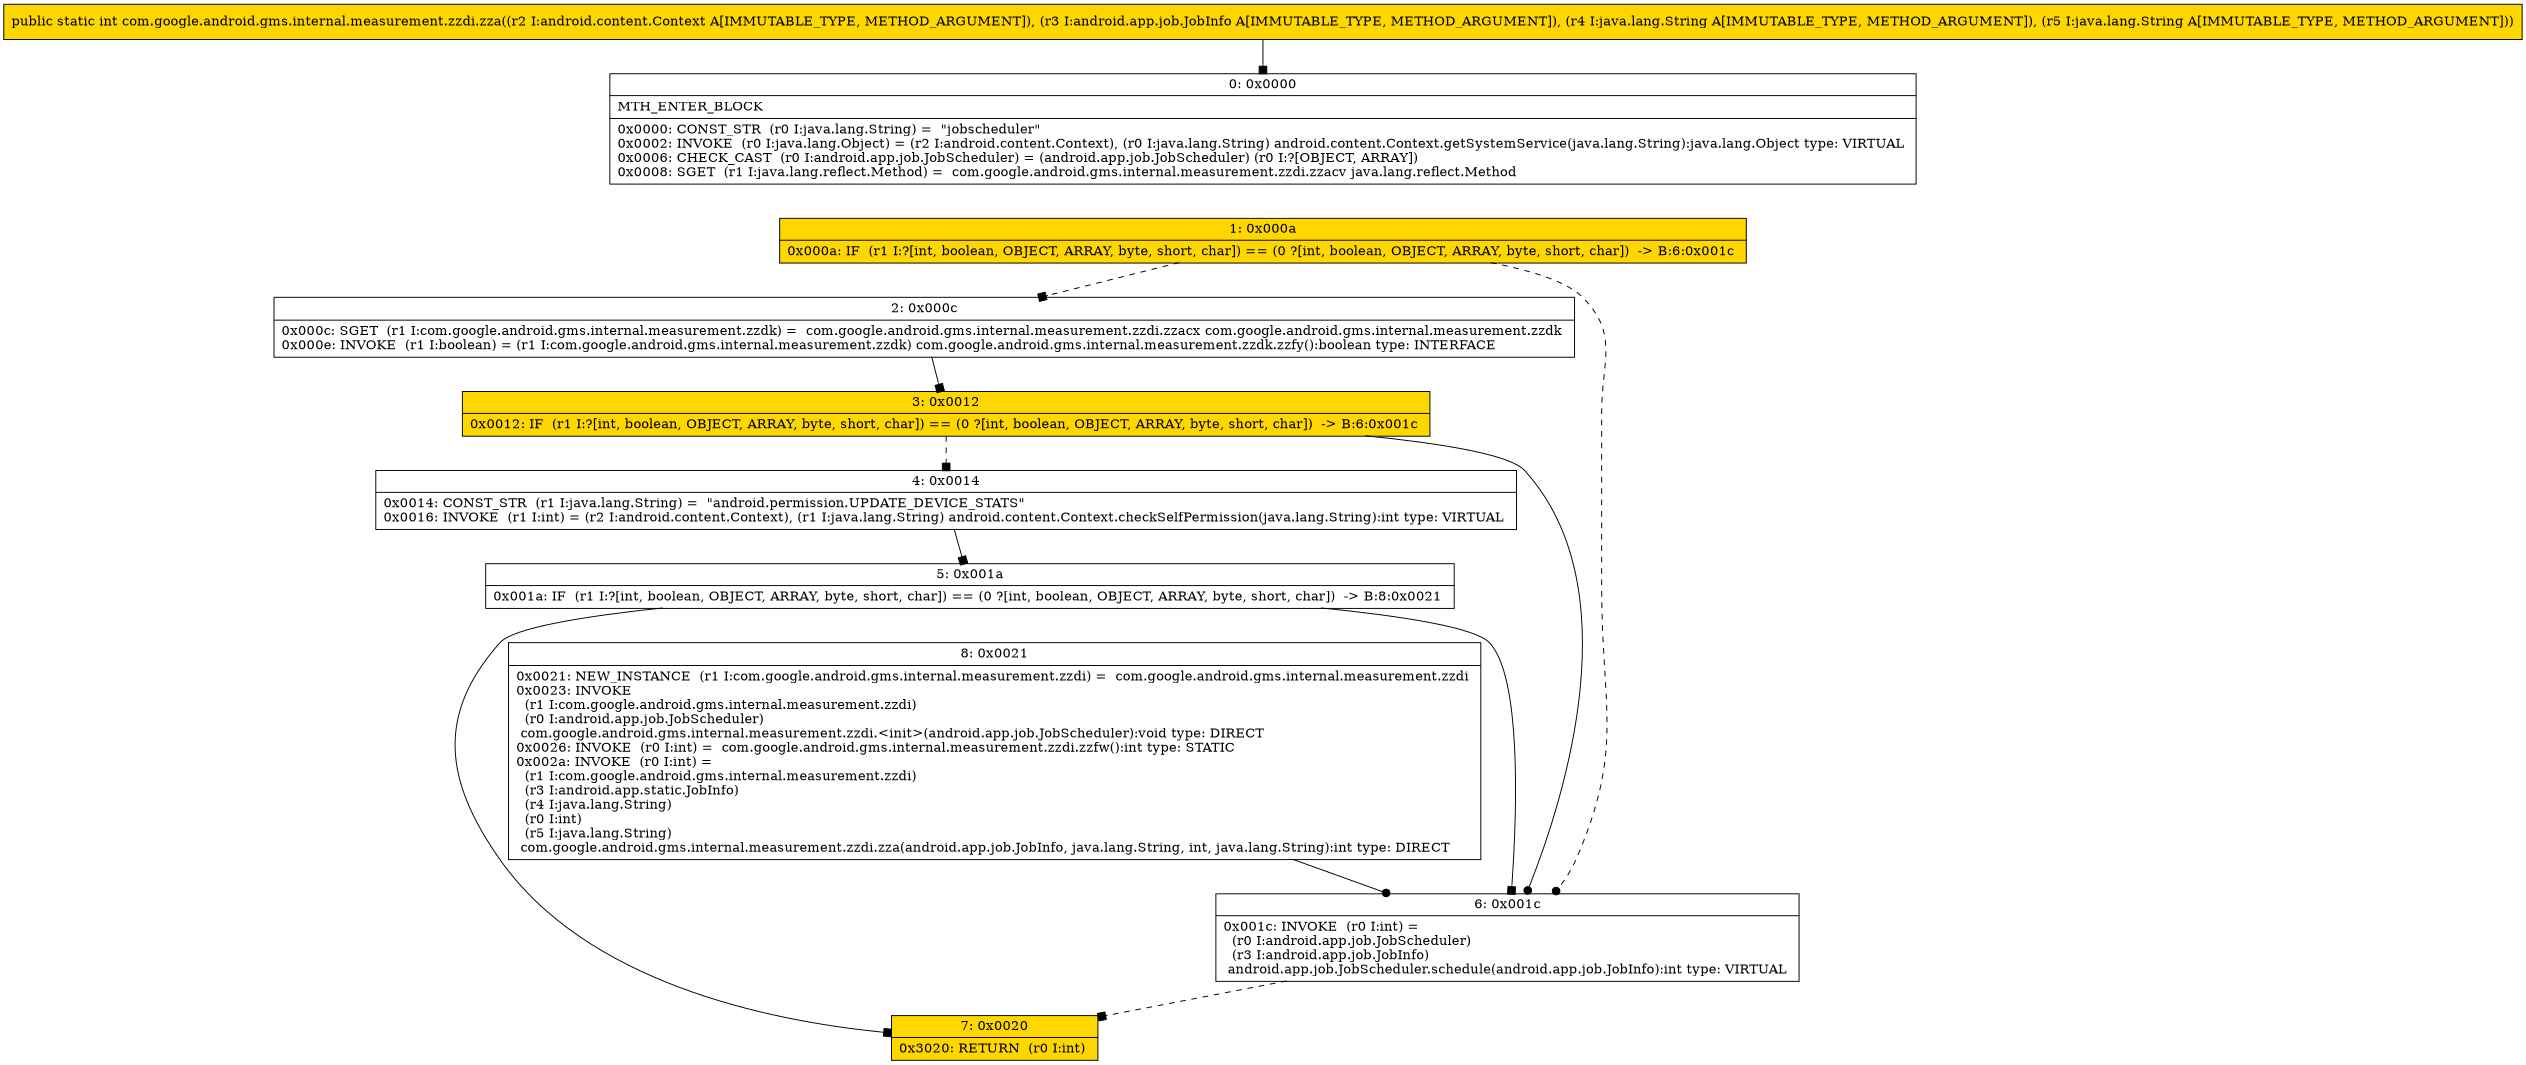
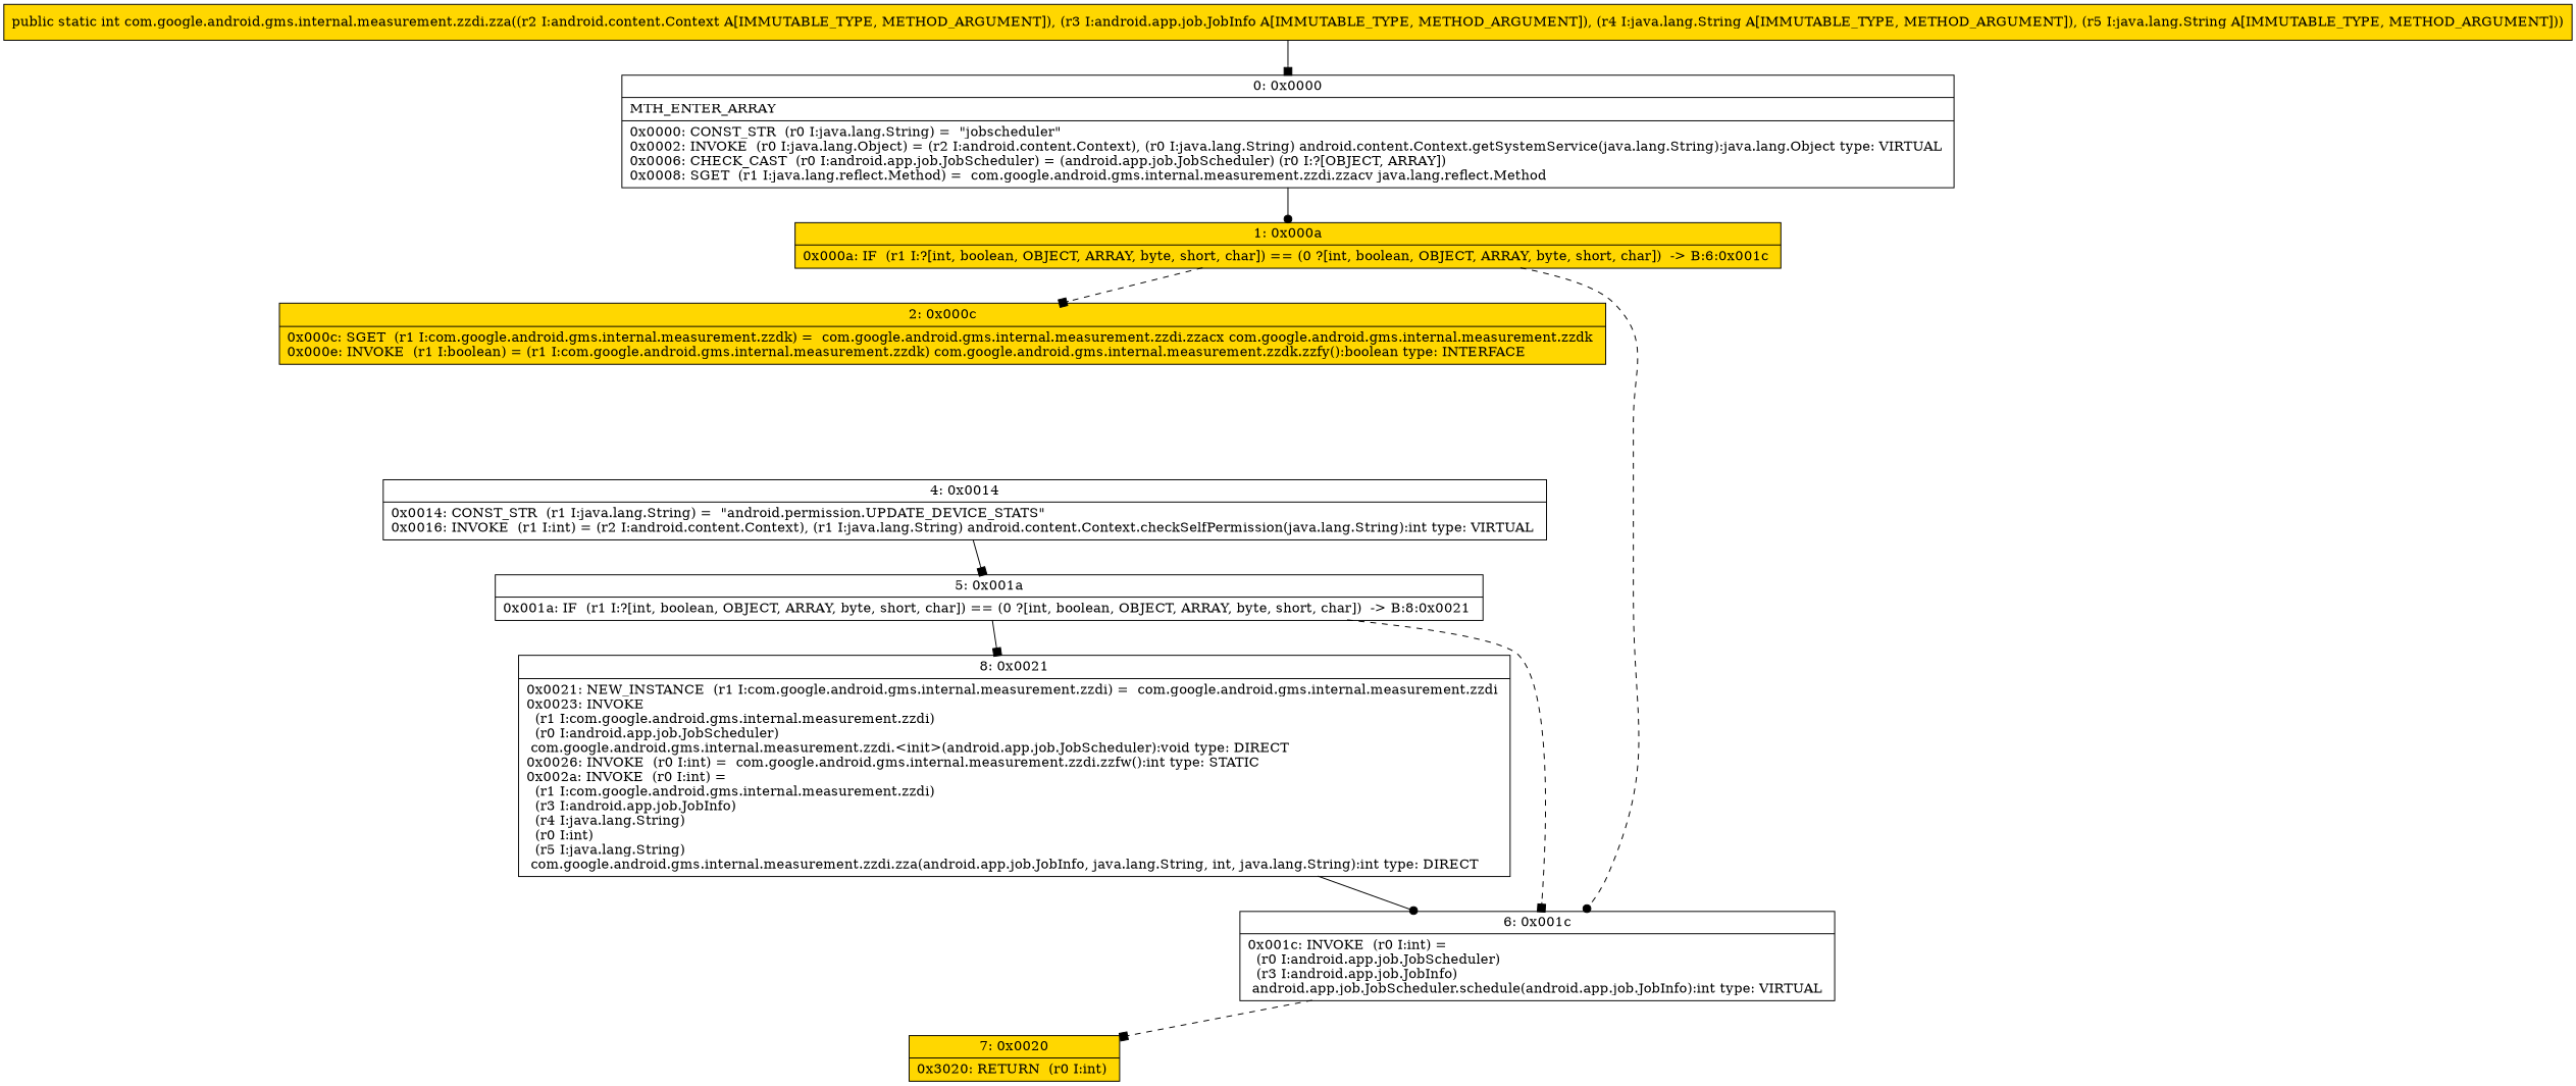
  digraph {
    node [fillcolor=white shape=record style=filled]
    edge [arrowhead=box]
-   n1 [label="{0\:\ 0x0000|MTH_ENTER_BLOCK\l|0x0000: CONST_STR  (r0 I:java.lang.String) =  \"jobscheduler\" \l0x0002: INVOKE  (r0 I:java.lang.Object) = (r2 I:android.content.Context), (r0 I:java.lang.String) android.content.Context.getSystemService(java.lang.String):java.lang.Object type: VIRTUAL \l0x0006: CHECK_CAST  (r0 I:android.app.job.JobScheduler) = (android.app.job.JobScheduler) (r0 I:?[OBJECT, ARRAY]) \l0x0008: SGET  (r1 I:java.lang.reflect.Method) =  com.google.android.gms.internal.measurement.zzdi.zzacv java.lang.reflect.Method \l}"]
+   n1 [label="{0\:\ 0x0000|MTH_ENTER_ARRAY\l|0x0000: CONST_STR  (r0 I:java.lang.String) =  \"jobscheduler\" \l0x0002: INVOKE  (r0 I:java.lang.Object) = (r2 I:android.content.Context), (r0 I:java.lang.String) android.content.Context.getSystemService(java.lang.String):java.lang.Object type: VIRTUAL \l0x0006: CHECK_CAST  (r0 I:android.app.job.JobScheduler) = (android.app.job.JobScheduler) (r0 I:?[OBJECT, ARRAY]) \l0x0008: SGET  (r1 I:java.lang.reflect.Method) =  com.google.android.gms.internal.measurement.zzdi.zzacv java.lang.reflect.Method \l}"]
    n2 [fillcolor=gold label="{1\:\ 0x000a|0x000a: IF  (r1 I:?[int, boolean, OBJECT, ARRAY, byte, short, char]) == (0 ?[int, boolean, OBJECT, ARRAY, byte, short, char])  \-\> B:6:0x001c \l}"]
-   n3 [label="{2\:\ 0x000c|0x000c: SGET  (r1 I:com.google.android.gms.internal.measurement.zzdk) =  com.google.android.gms.internal.measurement.zzdi.zzacx com.google.android.gms.internal.measurement.zzdk \l0x000e: INVOKE  (r1 I:boolean) = (r1 I:com.google.android.gms.internal.measurement.zzdk) com.google.android.gms.internal.measurement.zzdk.zzfy():boolean type: INTERFACE \l}"]
+   n3 [fillcolor=gold label="{2\:\ 0x000c|0x000c: SGET  (r1 I:com.google.android.gms.internal.measurement.zzdk) =  com.google.android.gms.internal.measurement.zzdi.zzacx com.google.android.gms.internal.measurement.zzdk \l0x000e: INVOKE  (r1 I:boolean) = (r1 I:com.google.android.gms.internal.measurement.zzdk) com.google.android.gms.internal.measurement.zzdk.zzfy():boolean type: INTERFACE \l}"]
    n4 [label="{6\:\ 0x001c|0x001c: INVOKE  (r0 I:int) = \l  (r0 I:android.app.job.JobScheduler)\l  (r3 I:android.app.job.JobInfo)\l android.app.job.JobScheduler.schedule(android.app.job.JobInfo):int type: VIRTUAL \l}"]
-   n5 [fillcolor=gold label="{3\:\ 0x0012|0x0012: IF  (r1 I:?[int, boolean, OBJECT, ARRAY, byte, short, char]) == (0 ?[int, boolean, OBJECT, ARRAY, byte, short, char])  \-\> B:6:0x001c \l}"]
    n6 [fillcolor=gold label="{7\:\ 0x0020|0x3020: RETURN  (r0 I:int) \l}"]
    n7 [label="{4\:\ 0x0014|0x0014: CONST_STR  (r1 I:java.lang.String) =  \"android.permission.UPDATE_DEVICE_STATS\" \l0x0016: INVOKE  (r1 I:int) = (r2 I:android.content.Context), (r1 I:java.lang.String) android.content.Context.checkSelfPermission(java.lang.String):int type: VIRTUAL \l}"]
    n8 [label="{5\:\ 0x001a|0x001a: IF  (r1 I:?[int, boolean, OBJECT, ARRAY, byte, short, char]) == (0 ?[int, boolean, OBJECT, ARRAY, byte, short, char])  \-\> B:8:0x0021 \l}"]
-   n9 [label="{8\:\ 0x0021|0x0021: NEW_INSTANCE  (r1 I:com.google.android.gms.internal.measurement.zzdi) =  com.google.android.gms.internal.measurement.zzdi \l0x0023: INVOKE  \l  (r1 I:com.google.android.gms.internal.measurement.zzdi)\l  (r0 I:android.app.job.JobScheduler)\l com.google.android.gms.internal.measurement.zzdi.\<init\>(android.app.job.JobScheduler):void type: DIRECT \l0x0026: INVOKE  (r0 I:int) =  com.google.android.gms.internal.measurement.zzdi.zzfw():int type: STATIC \l0x002a: INVOKE  (r0 I:int) = \l  (r1 I:com.google.android.gms.internal.measurement.zzdi)\l  (r3 I:android.app.static.JobInfo)\l  (r4 I:java.lang.String)\l  (r0 I:int)\l  (r5 I:java.lang.String)\l com.google.android.gms.internal.measurement.zzdi.zza(android.app.job.JobInfo, java.lang.String, int, java.lang.String):int type: DIRECT \l}"]
+   n9 [label="{8\:\ 0x0021|0x0021: NEW_INSTANCE  (r1 I:com.google.android.gms.internal.measurement.zzdi) =  com.google.android.gms.internal.measurement.zzdi \l0x0023: INVOKE  \l  (r1 I:com.google.android.gms.internal.measurement.zzdi)\l  (r0 I:android.app.job.JobScheduler)\l com.google.android.gms.internal.measurement.zzdi.\<init\>(android.app.job.JobScheduler):void type: DIRECT \l0x0026: INVOKE  (r0 I:int) =  com.google.android.gms.internal.measurement.zzdi.zzfw():int type: STATIC \l0x002a: INVOKE  (r0 I:int) = \l  (r1 I:com.google.android.gms.internal.measurement.zzdi)\l  (r3 I:android.app.job.JobInfo)\l  (r4 I:java.lang.String)\l  (r0 I:int)\l  (r5 I:java.lang.String)\l com.google.android.gms.internal.measurement.zzdi.zza(android.app.job.JobInfo, java.lang.String, int, java.lang.String):int type: DIRECT \l}"]
    n10 [fillcolor=gold label="{public static int com.google.android.gms.internal.measurement.zzdi.zza((r2 I:android.content.Context A[IMMUTABLE_TYPE, METHOD_ARGUMENT]), (r3 I:android.app.job.JobInfo A[IMMUTABLE_TYPE, METHOD_ARGUMENT]), (r4 I:java.lang.String A[IMMUTABLE_TYPE, METHOD_ARGUMENT]), (r5 I:java.lang.String A[IMMUTABLE_TYPE, METHOD_ARGUMENT])) }"]
+   n1 -> n2 [arrowhead=dot]
    n2 -> n3 [style=dashed]
    n2 -> n4 [arrowhead=dot style=dashed]
-   n3 -> n5
    n4 -> n6 [style=dashed]
-   n5 -> n4 [arrowhead=dot]
-   n5 -> n7 [style=dashed]
    n7 -> n8
-   n8 -> n4 [style=solid]
-   n8 -> n6
+   n8 -> n4 [style=dashed]
+   n8 -> n9
    n9 -> n4 [arrowhead=dot]
    n10 -> n1
  }
